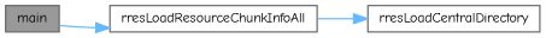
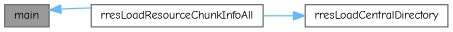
  digraph {
    fontname="Comic Neue"
    rankdir=LR
    node [color=grey40 fillcolor=white fontname="Comic Neue" fontsize=10 shape=box style=filled]
    edge [color=steelblue1 fontname="Comic Neue" fontsize=10 labelfontname=Helvetica labelfontsize=10 style=solid]
    n1 [color=gray40 fillcolor=grey60 fontcolor=black height=0.2 label=main width=0.4]
    n2 [height=0.2 label=rresLoadResourceChunkInfoAll width=0.4]
    n3 [height=0.2 label=rresLoadCentralDirectory width=0.4]
-   n1 -> n2
+   n2 -> n1
    n2 -> n3
  }
